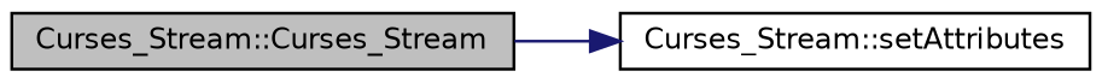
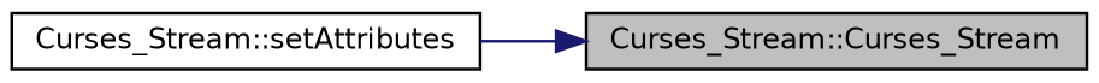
  digraph {
    rankdir=LR
    node [color=black fontname=Helvetica fontsize=10 shape=record]
    n1 [fillcolor=grey75 fontcolor=black height=0.2 label="Curses_Stream::Curses_Stream" style=filled width=0.4]
    n2 [height=0.2 label="Curses_Stream::setAttributes" width=0.4]
-   n1 -> n2 [color=midnightblue fontname=Helvetica fontsize=10 labelfontname=Helvetica labelfontsize=10 style=solid]
+   n2 -> n1 [color=midnightblue fontname=Helvetica fontsize=10 labelfontname=Helvetica labelfontsize=10 style=solid]
  }
